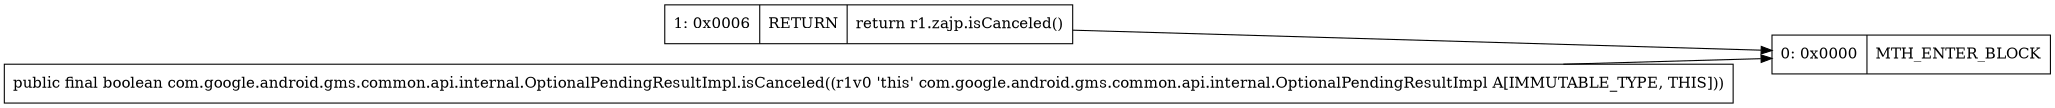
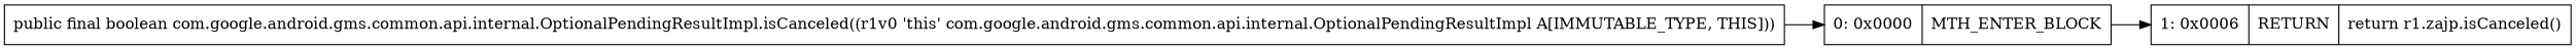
  digraph {
    rankdir=LR
    node [shape=record]
    n1 [label="{0\:\ 0x0000|MTH_ENTER_BLOCK\l}"]
    n2 [label="{1\:\ 0x0006|RETURN\l|return r1.zajp.isCanceled()\l}"]
    n3 [label="{public final boolean com.google.android.gms.common.api.internal.OptionalPendingResultImpl.isCanceled((r1v0 'this' com.google.android.gms.common.api.internal.OptionalPendingResultImpl A[IMMUTABLE_TYPE, THIS])) }"]
-   n2 -> n1
+   n1 -> n2
    n3 -> n1
  }
